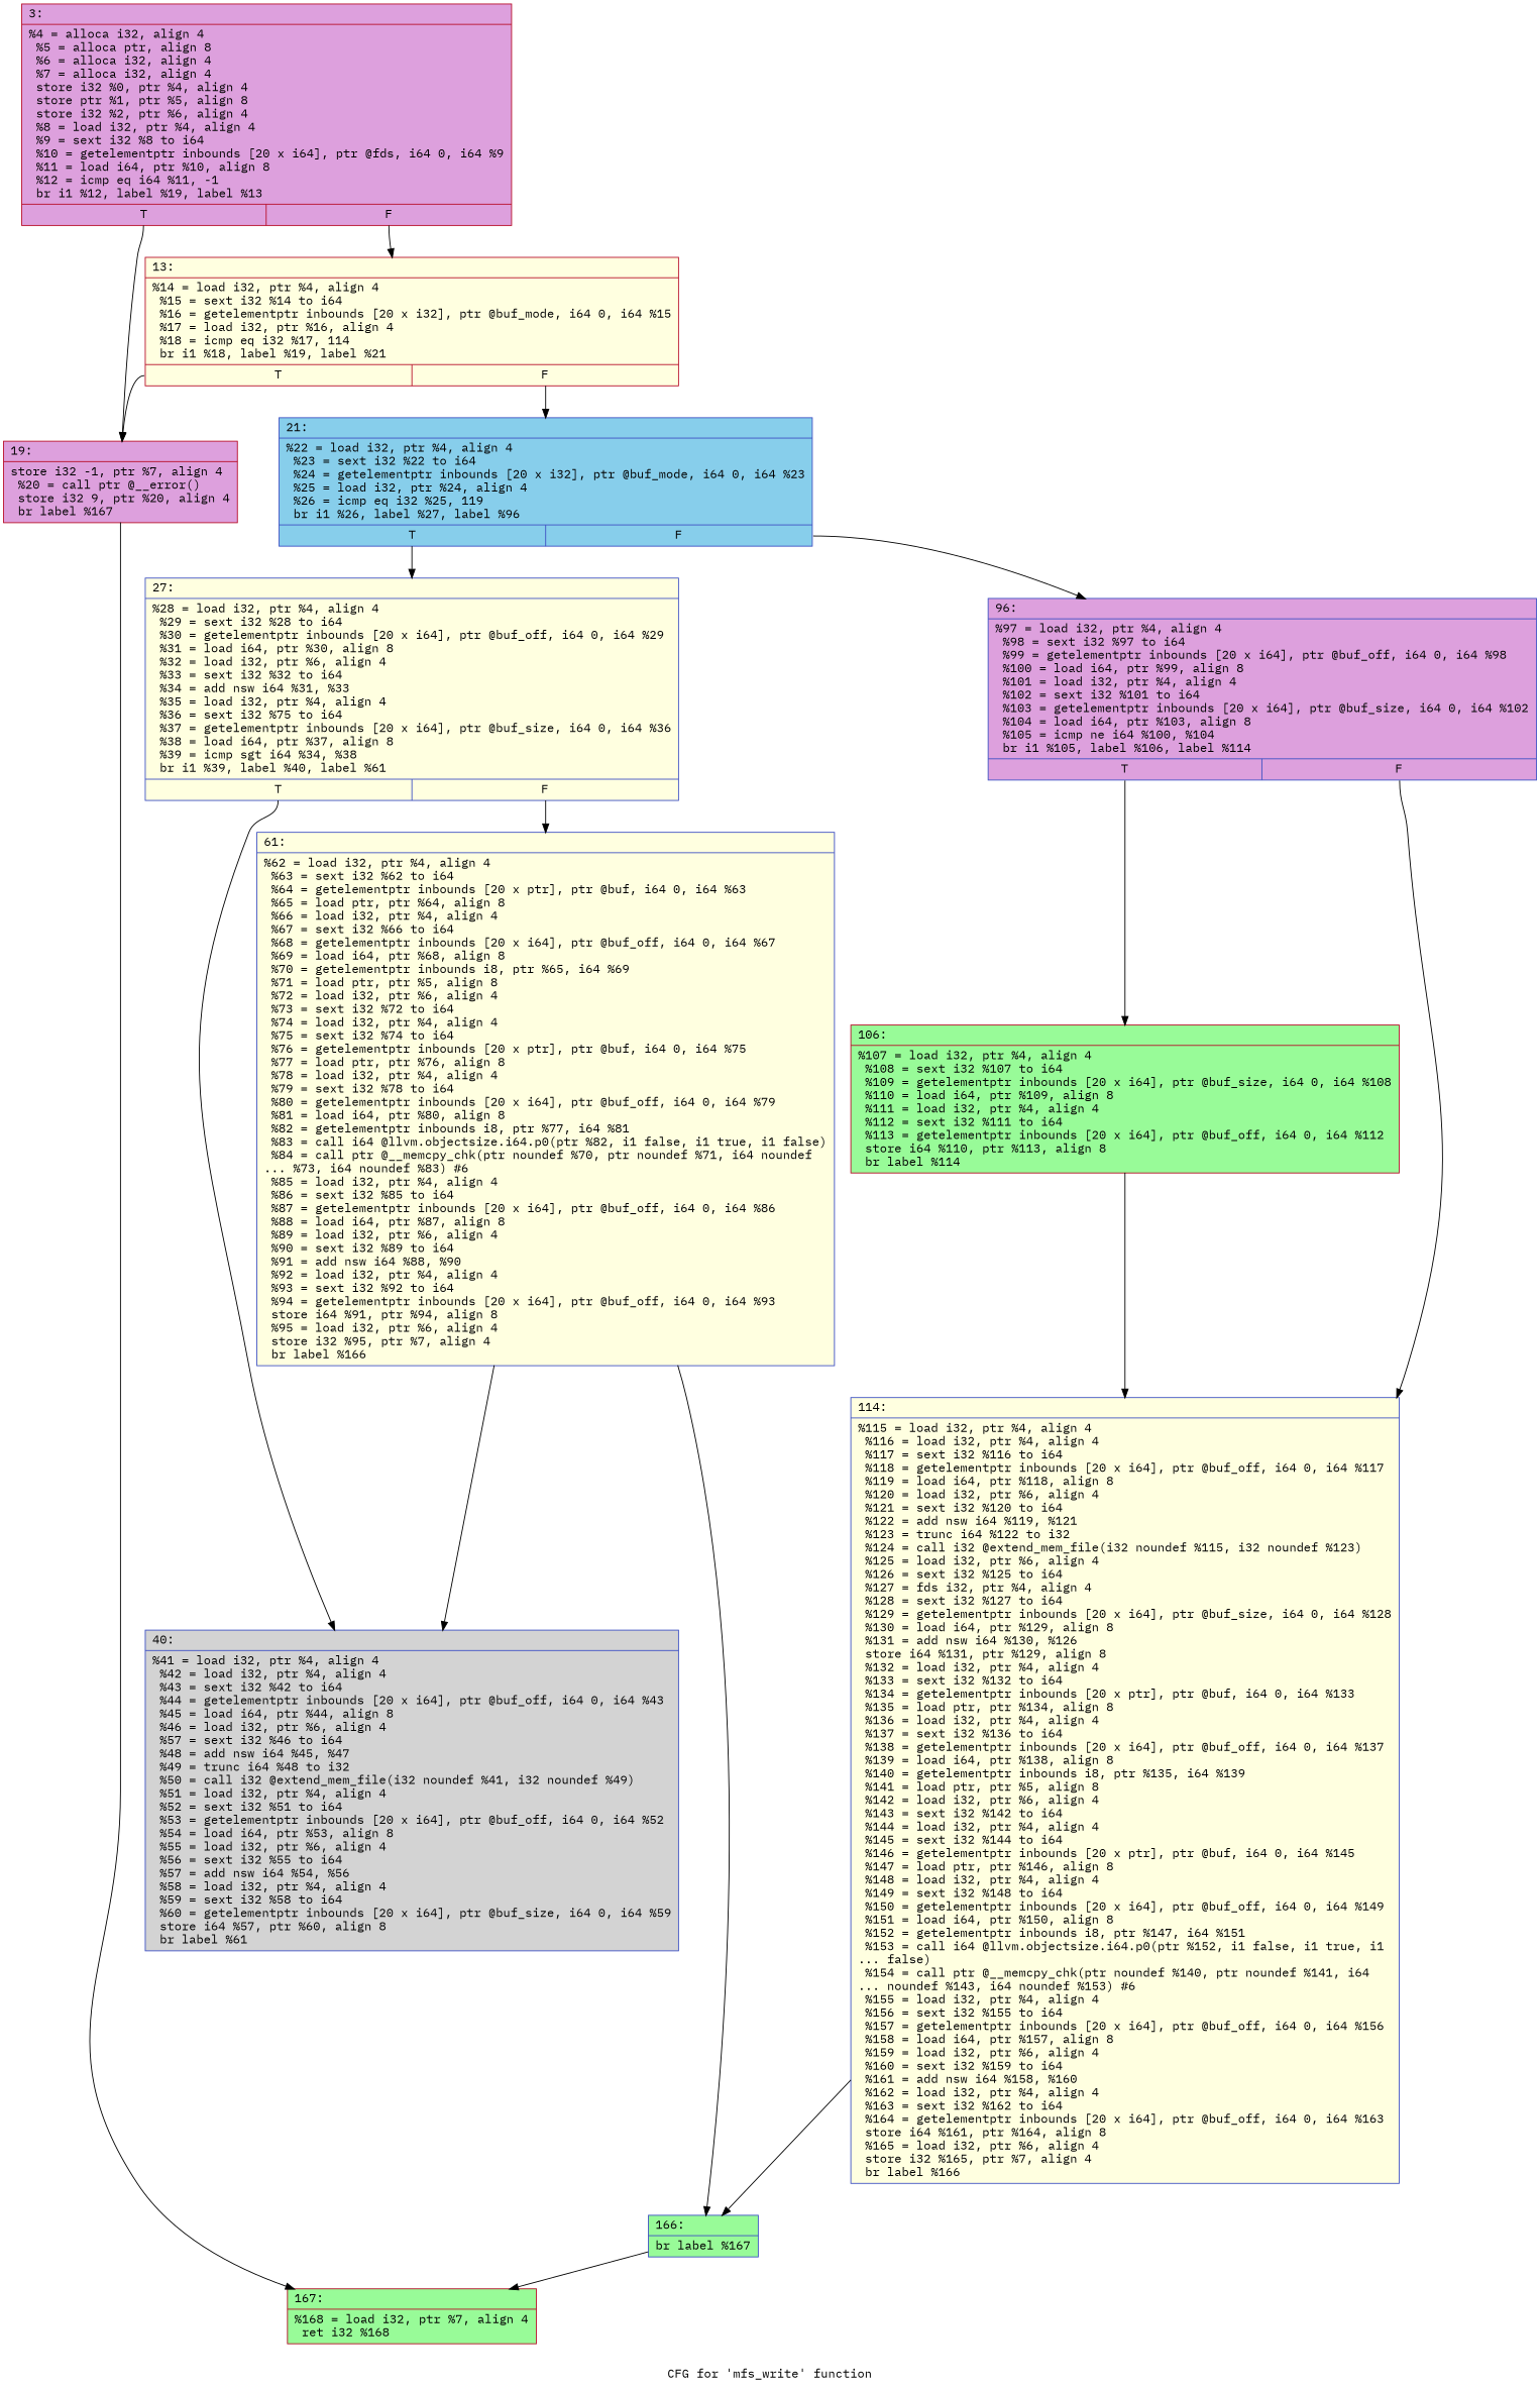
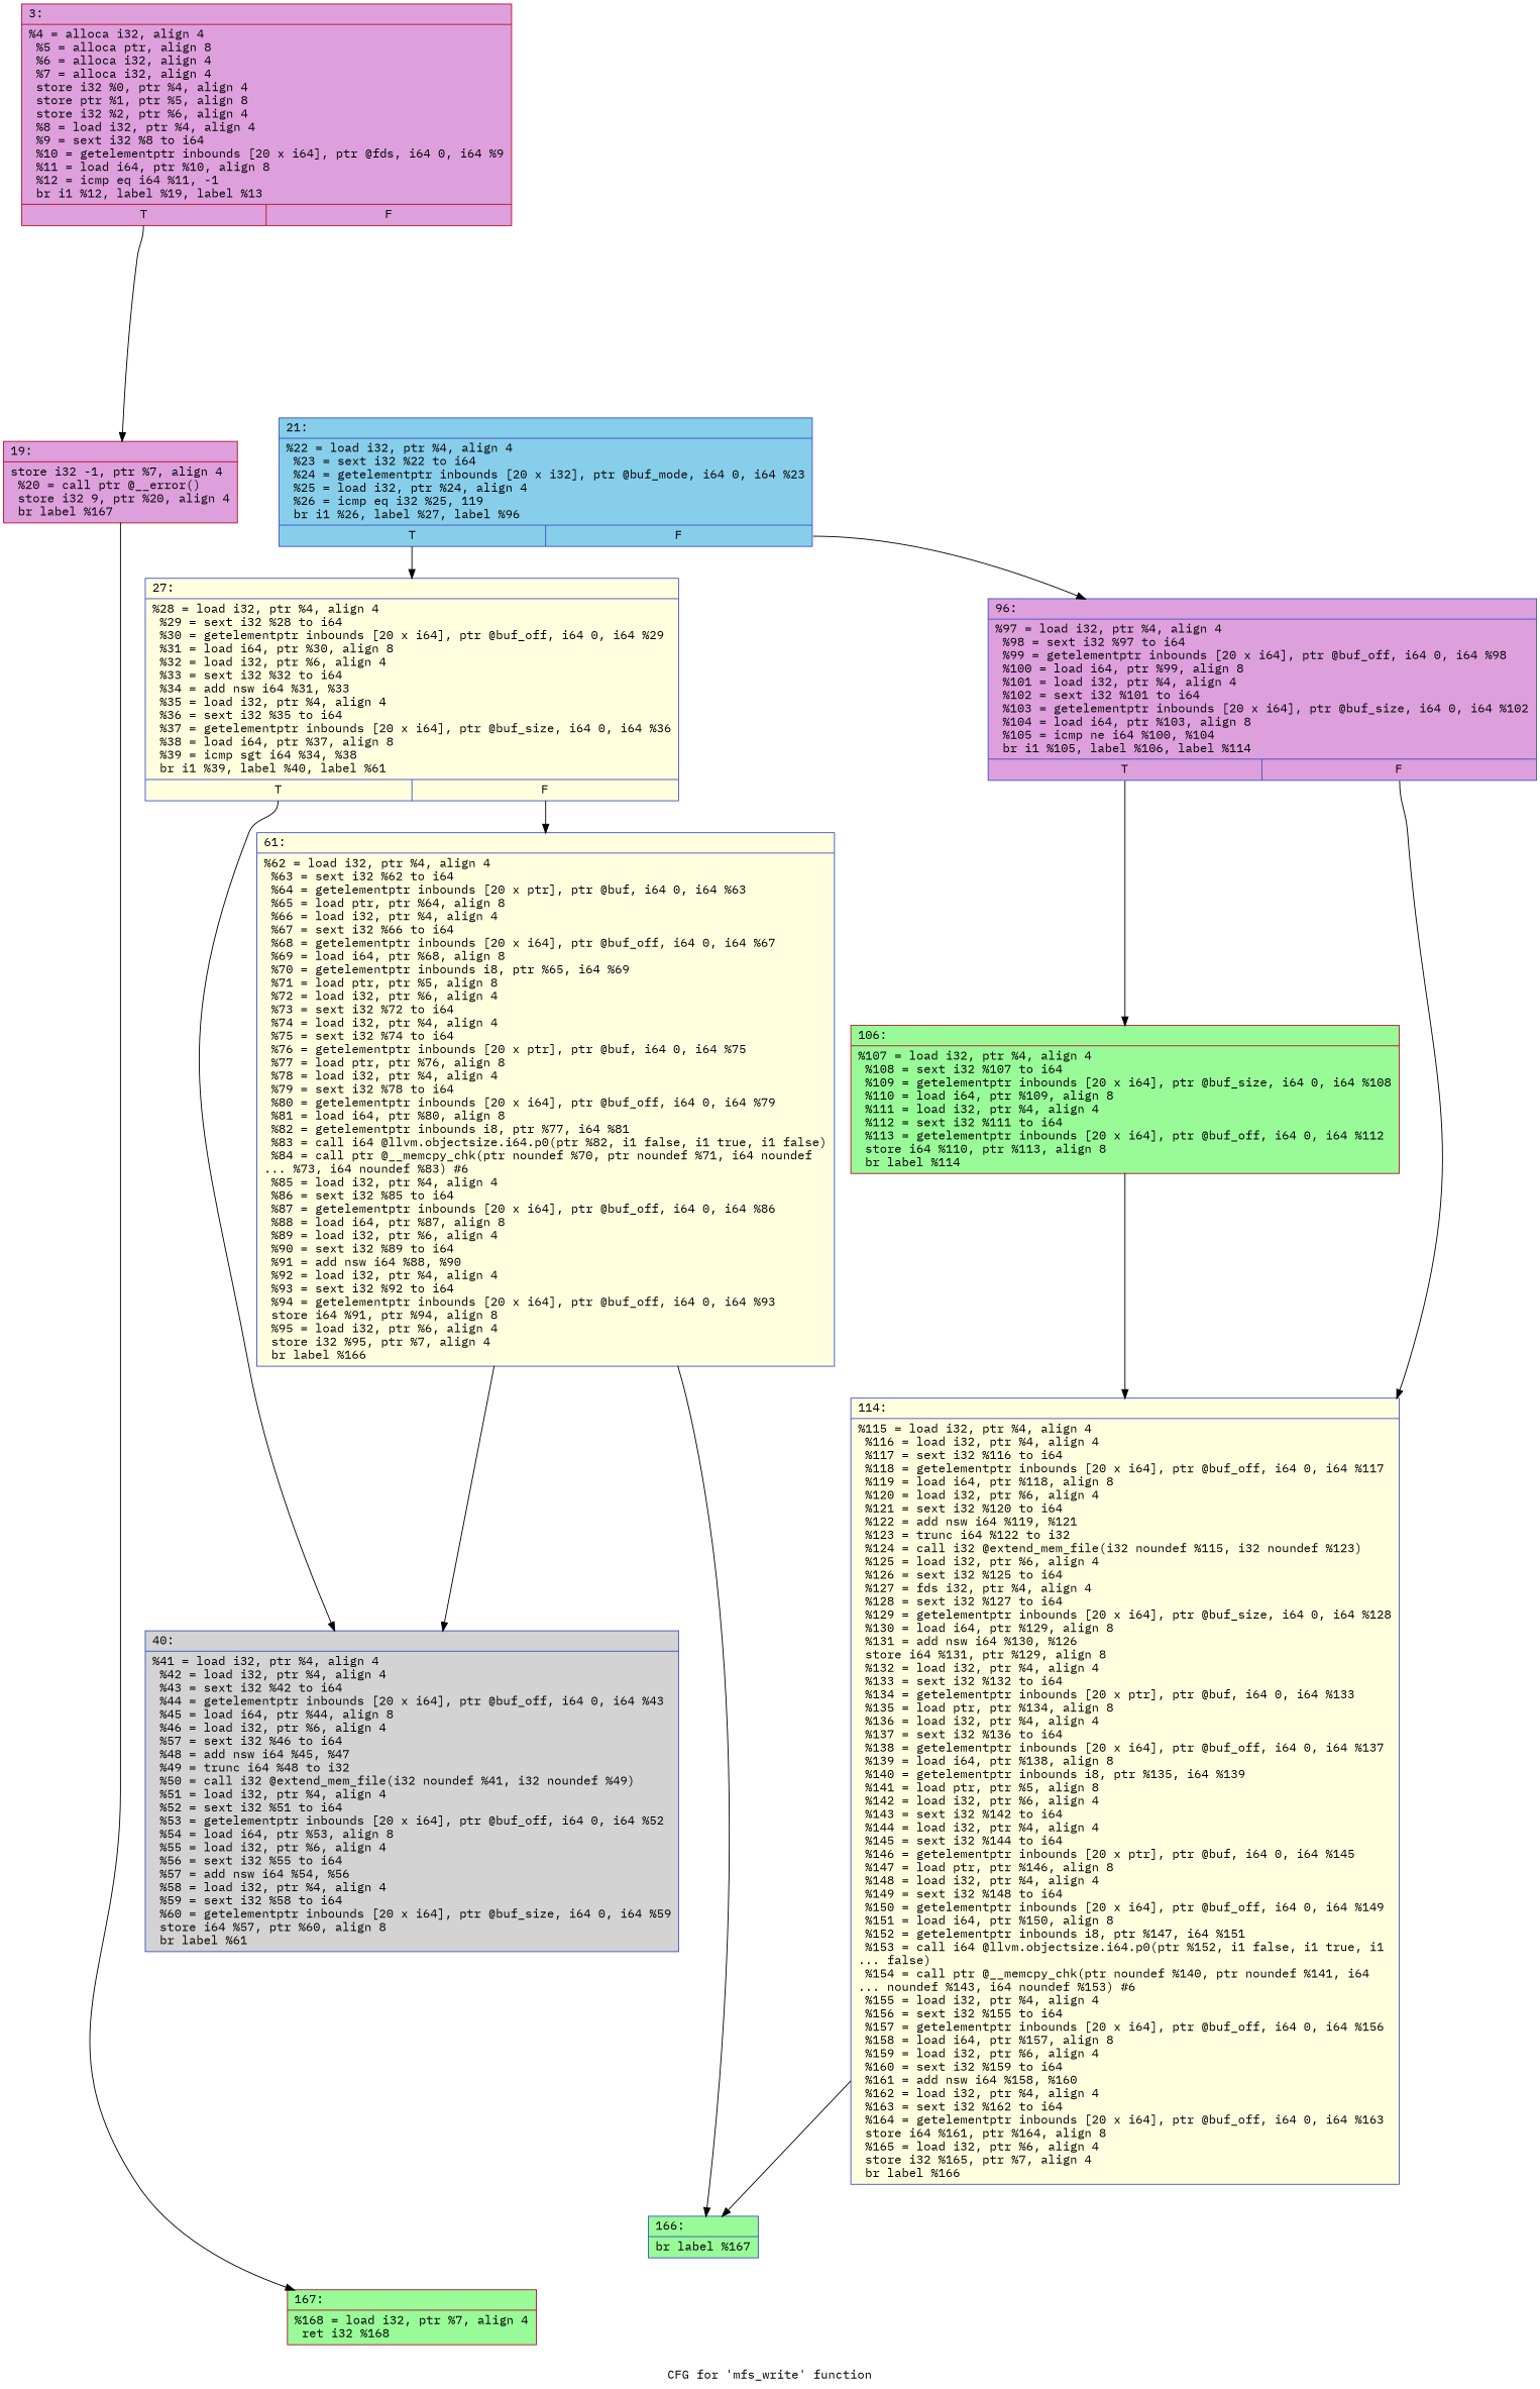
  digraph {
    fontname="IBM Plex Mono"
    label="CFG for 'mfs_write' function"
    node [color="#3d50c3ff" fillcolor=lightyellow fontname="IBM Plex Mono" shape=record style=filled]
    edge [fontname="IBM Plex Mono"]
    n1 [color="#b70d28ff" fillcolor=plum label="{3:\l|  %4 = alloca i32, align 4\l  %5 = alloca ptr, align 8\l  %6 = alloca i32, align 4\l  %7 = alloca i32, align 4\l  store i32 %0, ptr %4, align 4\l  store ptr %1, ptr %5, align 8\l  store i32 %2, ptr %6, align 4\l  %8 = load i32, ptr %4, align 4\l  %9 = sext i32 %8 to i64\l  %10 = getelementptr inbounds [20 x i64], ptr @fds, i64 0, i64 %9\l  %11 = load i64, ptr %10, align 8\l  %12 = icmp eq i64 %11, -1\l  br i1 %12, label %19, label %13\l|{<s0>T|<s1>F}}"]
    n2 [color="#b70d28ff" fillcolor=plum label="{19:\l|  store i32 -1, ptr %7, align 4\l  %20 = call ptr @__error()\l  store i32 9, ptr %20, align 4\l  br label %167\l}"]
-   n3 [color="#b70d28ff" label="{13:\l|  %14 = load i32, ptr %4, align 4\l  %15 = sext i32 %14 to i64\l  %16 = getelementptr inbounds [20 x i32], ptr @buf_mode, i64 0, i64 %15\l  %17 = load i32, ptr %16, align 4\l  %18 = icmp eq i32 %17, 114\l  br i1 %18, label %19, label %21\l|{<s0>T|<s1>F}}"]
    n4 [color="#b70d28ff" fillcolor=palegreen label="{167:\l|  %168 = load i32, ptr %7, align 4\l  ret i32 %168\l}"]
    n5 [fillcolor=skyblue label="{21:\l|  %22 = load i32, ptr %4, align 4\l  %23 = sext i32 %22 to i64\l  %24 = getelementptr inbounds [20 x i32], ptr @buf_mode, i64 0, i64 %23\l  %25 = load i32, ptr %24, align 4\l  %26 = icmp eq i32 %25, 119\l  br i1 %26, label %27, label %96\l|{<s0>T|<s1>F}}"]
-   n6 [label="{27:\l|  %28 = load i32, ptr %4, align 4\l  %29 = sext i32 %28 to i64\l  %30 = getelementptr inbounds [20 x i64], ptr @buf_off, i64 0, i64 %29\l  %31 = load i64, ptr %30, align 8\l  %32 = load i32, ptr %6, align 4\l  %33 = sext i32 %32 to i64\l  %34 = add nsw i64 %31, %33\l  %35 = load i32, ptr %4, align 4\l  %36 = sext i32 %75 to i64\l  %37 = getelementptr inbounds [20 x i64], ptr @buf_size, i64 0, i64 %36\l  %38 = load i64, ptr %37, align 8\l  %39 = icmp sgt i64 %34, %38\l  br i1 %39, label %40, label %61\l|{<s0>T|<s1>F}}"]
+   n6 [label="{27:\l|  %28 = load i32, ptr %4, align 4\l  %29 = sext i32 %28 to i64\l  %30 = getelementptr inbounds [20 x i64], ptr @buf_off, i64 0, i64 %29\l  %31 = load i64, ptr %30, align 8\l  %32 = load i32, ptr %6, align 4\l  %33 = sext i32 %32 to i64\l  %34 = add nsw i64 %31, %33\l  %35 = load i32, ptr %4, align 4\l  %36 = sext i32 %35 to i64\l  %37 = getelementptr inbounds [20 x i64], ptr @buf_size, i64 0, i64 %36\l  %38 = load i64, ptr %37, align 8\l  %39 = icmp sgt i64 %34, %38\l  br i1 %39, label %40, label %61\l|{<s0>T|<s1>F}}"]
    n7 [fillcolor=plum label="{96:\l|  %97 = load i32, ptr %4, align 4\l  %98 = sext i32 %97 to i64\l  %99 = getelementptr inbounds [20 x i64], ptr @buf_off, i64 0, i64 %98\l  %100 = load i64, ptr %99, align 8\l  %101 = load i32, ptr %4, align 4\l  %102 = sext i32 %101 to i64\l  %103 = getelementptr inbounds [20 x i64], ptr @buf_size, i64 0, i64 %102\l  %104 = load i64, ptr %103, align 8\l  %105 = icmp ne i64 %100, %104\l  br i1 %105, label %106, label %114\l|{<s0>T|<s1>F}}"]
    n8 [fillcolor=lightgrey label="{40:\l|  %41 = load i32, ptr %4, align 4\l  %42 = load i32, ptr %4, align 4\l  %43 = sext i32 %42 to i64\l  %44 = getelementptr inbounds [20 x i64], ptr @buf_off, i64 0, i64 %43\l  %45 = load i64, ptr %44, align 8\l  %46 = load i32, ptr %6, align 4\l  %57 = sext i32 %46 to i64\l  %48 = add nsw i64 %45, %47\l  %49 = trunc i64 %48 to i32\l  %50 = call i32 @extend_mem_file(i32 noundef %41, i32 noundef %49)\l  %51 = load i32, ptr %4, align 4\l  %52 = sext i32 %51 to i64\l  %53 = getelementptr inbounds [20 x i64], ptr @buf_off, i64 0, i64 %52\l  %54 = load i64, ptr %53, align 8\l  %55 = load i32, ptr %6, align 4\l  %56 = sext i32 %55 to i64\l  %57 = add nsw i64 %54, %56\l  %58 = load i32, ptr %4, align 4\l  %59 = sext i32 %58 to i64\l  %60 = getelementptr inbounds [20 x i64], ptr @buf_size, i64 0, i64 %59\l  store i64 %57, ptr %60, align 8\l  br label %61\l}"]
    n9 [label="{61:\l|  %62 = load i32, ptr %4, align 4\l  %63 = sext i32 %62 to i64\l  %64 = getelementptr inbounds [20 x ptr], ptr @buf, i64 0, i64 %63\l  %65 = load ptr, ptr %64, align 8\l  %66 = load i32, ptr %4, align 4\l  %67 = sext i32 %66 to i64\l  %68 = getelementptr inbounds [20 x i64], ptr @buf_off, i64 0, i64 %67\l  %69 = load i64, ptr %68, align 8\l  %70 = getelementptr inbounds i8, ptr %65, i64 %69\l  %71 = load ptr, ptr %5, align 8\l  %72 = load i32, ptr %6, align 4\l  %73 = sext i32 %72 to i64\l  %74 = load i32, ptr %4, align 4\l  %75 = sext i32 %74 to i64\l  %76 = getelementptr inbounds [20 x ptr], ptr @buf, i64 0, i64 %75\l  %77 = load ptr, ptr %76, align 8\l  %78 = load i32, ptr %4, align 4\l  %79 = sext i32 %78 to i64\l  %80 = getelementptr inbounds [20 x i64], ptr @buf_off, i64 0, i64 %79\l  %81 = load i64, ptr %80, align 8\l  %82 = getelementptr inbounds i8, ptr %77, i64 %81\l  %83 = call i64 @llvm.objectsize.i64.p0(ptr %82, i1 false, i1 true, i1 false)\l  %84 = call ptr @__memcpy_chk(ptr noundef %70, ptr noundef %71, i64 noundef\l... %73, i64 noundef %83) #6\l  %85 = load i32, ptr %4, align 4\l  %86 = sext i32 %85 to i64\l  %87 = getelementptr inbounds [20 x i64], ptr @buf_off, i64 0, i64 %86\l  %88 = load i64, ptr %87, align 8\l  %89 = load i32, ptr %6, align 4\l  %90 = sext i32 %89 to i64\l  %91 = add nsw i64 %88, %90\l  %92 = load i32, ptr %4, align 4\l  %93 = sext i32 %92 to i64\l  %94 = getelementptr inbounds [20 x i64], ptr @buf_off, i64 0, i64 %93\l  store i64 %91, ptr %94, align 8\l  %95 = load i32, ptr %6, align 4\l  store i32 %95, ptr %7, align 4\l  br label %166\l}"]
    n10 [color="#b70d28ff" fillcolor=palegreen label="{106:\l|  %107 = load i32, ptr %4, align 4\l  %108 = sext i32 %107 to i64\l  %109 = getelementptr inbounds [20 x i64], ptr @buf_size, i64 0, i64 %108\l  %110 = load i64, ptr %109, align 8\l  %111 = load i32, ptr %4, align 4\l  %112 = sext i32 %111 to i64\l  %113 = getelementptr inbounds [20 x i64], ptr @buf_off, i64 0, i64 %112\l  store i64 %110, ptr %113, align 8\l  br label %114\l}"]
    n11 [label="{114:\l|  %115 = load i32, ptr %4, align 4\l  %116 = load i32, ptr %4, align 4\l  %117 = sext i32 %116 to i64\l  %118 = getelementptr inbounds [20 x i64], ptr @buf_off, i64 0, i64 %117\l  %119 = load i64, ptr %118, align 8\l  %120 = load i32, ptr %6, align 4\l  %121 = sext i32 %120 to i64\l  %122 = add nsw i64 %119, %121\l  %123 = trunc i64 %122 to i32\l  %124 = call i32 @extend_mem_file(i32 noundef %115, i32 noundef %123)\l  %125 = load i32, ptr %6, align 4\l  %126 = sext i32 %125 to i64\l  %127 = fds i32, ptr %4, align 4\l  %128 = sext i32 %127 to i64\l  %129 = getelementptr inbounds [20 x i64], ptr @buf_size, i64 0, i64 %128\l  %130 = load i64, ptr %129, align 8\l  %131 = add nsw i64 %130, %126\l  store i64 %131, ptr %129, align 8\l  %132 = load i32, ptr %4, align 4\l  %133 = sext i32 %132 to i64\l  %134 = getelementptr inbounds [20 x ptr], ptr @buf, i64 0, i64 %133\l  %135 = load ptr, ptr %134, align 8\l  %136 = load i32, ptr %4, align 4\l  %137 = sext i32 %136 to i64\l  %138 = getelementptr inbounds [20 x i64], ptr @buf_off, i64 0, i64 %137\l  %139 = load i64, ptr %138, align 8\l  %140 = getelementptr inbounds i8, ptr %135, i64 %139\l  %141 = load ptr, ptr %5, align 8\l  %142 = load i32, ptr %6, align 4\l  %143 = sext i32 %142 to i64\l  %144 = load i32, ptr %4, align 4\l  %145 = sext i32 %144 to i64\l  %146 = getelementptr inbounds [20 x ptr], ptr @buf, i64 0, i64 %145\l  %147 = load ptr, ptr %146, align 8\l  %148 = load i32, ptr %4, align 4\l  %149 = sext i32 %148 to i64\l  %150 = getelementptr inbounds [20 x i64], ptr @buf_off, i64 0, i64 %149\l  %151 = load i64, ptr %150, align 8\l  %152 = getelementptr inbounds i8, ptr %147, i64 %151\l  %153 = call i64 @llvm.objectsize.i64.p0(ptr %152, i1 false, i1 true, i1\l... false)\l  %154 = call ptr @__memcpy_chk(ptr noundef %140, ptr noundef %141, i64\l... noundef %143, i64 noundef %153) #6\l  %155 = load i32, ptr %4, align 4\l  %156 = sext i32 %155 to i64\l  %157 = getelementptr inbounds [20 x i64], ptr @buf_off, i64 0, i64 %156\l  %158 = load i64, ptr %157, align 8\l  %159 = load i32, ptr %6, align 4\l  %160 = sext i32 %159 to i64\l  %161 = add nsw i64 %158, %160\l  %162 = load i32, ptr %4, align 4\l  %163 = sext i32 %162 to i64\l  %164 = getelementptr inbounds [20 x i64], ptr @buf_off, i64 0, i64 %163\l  store i64 %161, ptr %164, align 8\l  %165 = load i32, ptr %6, align 4\l  store i32 %165, ptr %7, align 4\l  br label %166\l}"]
    n12 [fillcolor=palegreen label="{166:\l|  br label %167\l}"]
    n1 -> n2 [tailport=s0]
-   n1 -> n3 [tailport=s1]
    n2 -> n4
-   n3 -> n2 [tailport=s0]
-   n3 -> n5 [tailport=s1]
    n5 -> n6 [tailport=s0]
    n5 -> n7 [tailport=s1]
    n6 -> n8 [tailport=s0]
    n6 -> n9 [tailport=s1]
    n7 -> n10 [tailport=s0]
    n7 -> n11 [tailport=s1]
    n9 -> n8
    n9 -> n12
    n10 -> n11
    n11 -> n12
-   n12 -> n4
  }
